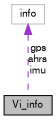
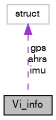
  digraph {
    node [fontname=FreeSans fontsize=10 shape=record style=filled]
    n1 [color=black fillcolor=grey75 fontcolor=black height=0.2 label=Vi_info width=0.4]
-   n2 [color=grey75 fillcolor=white height=0.2 label=info width=0.4]
+   n2 [color=grey75 fillcolor=white height=0.2 label=struct width=0.4]
    n2 -> n1 [color=darkorchid3 dir=back fontname=FreeSans fontsize=10 label=" gps\nahrs\nimu" labelfontname=FreeSans labelfontsize=10 style=dashed]
  }
